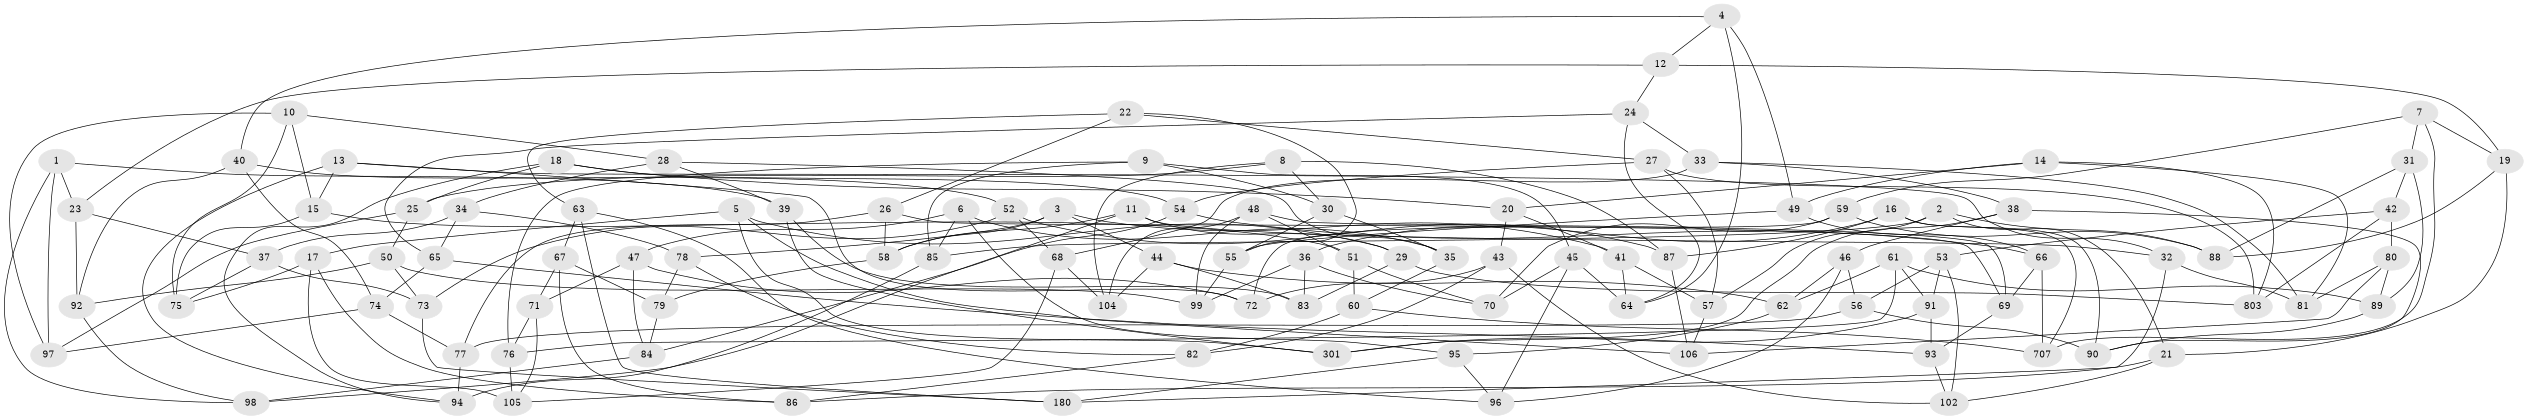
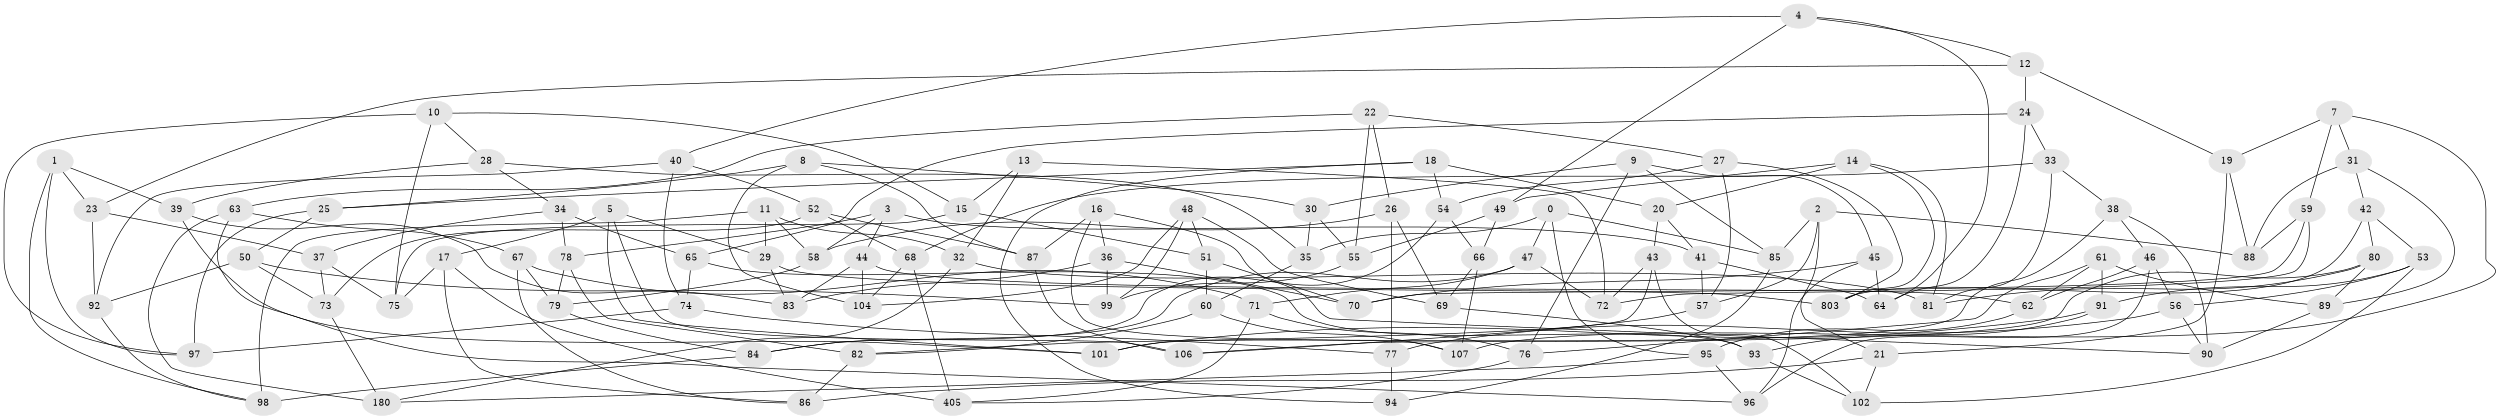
  graph {
    node [color=gray90 style=filled]
    1
    23
    39
    97
    98
    37
    92
-   101 [label=301]
+   101
    83
    2
    21
    57
    85
    88
    86
    102
    106
    94
    3
    41
    44
    58
    78
    64
    104
    62
    79
    82
    4
    12
    40
    49
    19
    24
    52
    74
    55
    66
    5
    17
    29
    75
-   105
+   105 [label=405]
    n44 [label=803]
-   6
+   6 [label=0]
    35
    47
    95
    60
    72
    71
    84
    n53 [label=180]
    96
    7
    31
    59
-   107 [label=707]
+   107
    42
    89
    70
    8
    25
    30
    87
    50
    9
    45
    76
    10
    15
    28
    51
    34
    11
    32
    81
    33
    65
    13
    14
    20
    43
    16
    36
    90
    99
    18
    54
    22
    26
    27
    63
    69
    77
    67
    73
    38
    68
    93
    53
    80
    46
    56
    91
    48
    61
    1 -- 23
    1 -- 39
    1 -- 97
    1 -- 98
    23 -- 37
    23 -- 92
    39 -- 101
    39 -- 83
    37 -- 75
    37 -- 73
    92 -- 98
    2 -- 21
    2 -- 57
    2 -- 85
    2 -- 88
    21 -- 86
    21 -- 102
    57 -- 106
    85 -- 94
    3 -- 41
    3 -- 44
    3 -- 58
    3 -- 78
    41 -- 57
    41 -- 64
    44 -- 83
    44 -- 104
    44 -- 62
    58 -- 79
    78 -- 79
    78 -- 82
    62 -- 95
    79 -- 84
    82 -- 86
    4 -- 64
    4 -- 12
    4 -- 40
    4 -- 49
    12 -- 23
    12 -- 19
    12 -- 24
    40 -- 92
    40 -- 52
    40 -- 74
    49 -- 55
    49 -- 66
    19 -- 21
    19 -- 88
    24 -- 64
    24 -- 33
    24 -- 65
    52 -- 87
    52 -- 73
    52 -- 68
    74 -- 97
    74 -- 77
    55 -- 99
    66 -- 107
    66 -- 69
    5 -- 101
    5 -- 106
    5 -- 17
    5 -- 29
    17 -- 86
    17 -- 75
    17 -- 105
    29 -- 83
    29 -- n44
    6 -- 85
    6 -- 35
    6 -- 47
    6 -- 95
    35 -- 60
    47 -- 72
    47 -- 71
    47 -- 84
    95 -- n53
    95 -- 96
    60 -- 82
    60 -- 107
    71 -- 105
    71 -- 76
    84 -- 98
    7 -- 19
    7 -- 31
    7 -- 59
    7 -- 107
    31 -- 88
    31 -- 42
    31 -- 89
    59 -- 88
    59 -- 72
    59 -- 70
    42 -- n44
    42 -- 53
    42 -- 80
    89 -- 90
    8 -- 104
    8 -- 25
    8 -- 30
    8 -- 87
    25 -- 97
    25 -- 50
    30 -- 55
    30 -- 35
    87 -- 106
    50 -- 92
    50 -- 99
    50 -- 73
    9 -- 85
    9 -- 30
    9 -- 45
    9 -- 76
    45 -- 64
    45 -- 96
    45 -- 70
    76 -- 105
    10 -- 97
    10 -- 75
    10 -- 15
    10 -- 28
    15 -- 75
    15 -- 51
    28 -- 39
    28 -- 35
    28 -- 34
    51 -- 60
    51 -- 70
    34 -- 37
    34 -- 78
    34 -- 65
    11 -- 98
    11 -- 58
    11 -- 29
    11 -- 32
    32 -- n53
    32 -- 81
    33 -- 81
    33 -- 38
    33 -- 68
    65 -- 74
    65 -- 93
-   13 -- 94
    13 -- 72
    13 -- 15
    13 -- 32
    14 -- 49
    14 -- n44
    14 -- 81
    14 -- 20
    20 -- 41
    20 -- 43
    43 -- 102
    43 -- 82
    43 -- 72
    16 -- 107
    16 -- 87
    16 -- 36
    16 -- 90
    36 -- 83
    36 -- 70
    36 -- 99
    18 -- 94
    18 -- 25
    18 -- 20
    18 -- 54
    54 -- 66
    54 -- 84
    22 -- 55
    22 -- 26
    22 -- 27
    22 -- 63
    26 -- 58
    26 -- 69
    26 -- 77
    27 -- 57
    27 -- n44
    27 -- 54
    63 -- n53
    63 -- 96
    63 -- 67
    69 -- 93
    77 -- 94
    67 -- 86
    67 -- 79
    67 -- 71
    73 -- n53
    38 -- 101
    38 -- 90
    38 -- 46
    68 -- 104
    68 -- 105
    93 -- 102
    53 -- 102
    53 -- 56
    53 -- 91
    80 -- 106
    80 -- 89
    80 -- 81
    46 -- 62
    46 -- 96
    46 -- 56
    56 -- 90
    56 -- 77
    91 -- 101
    91 -- 93
    48 -- 104
    48 -- 51
    48 -- 99
    48 -- 69
    61 -- 62
    61 -- 89
    61 -- 76
    61 -- 91
  }
